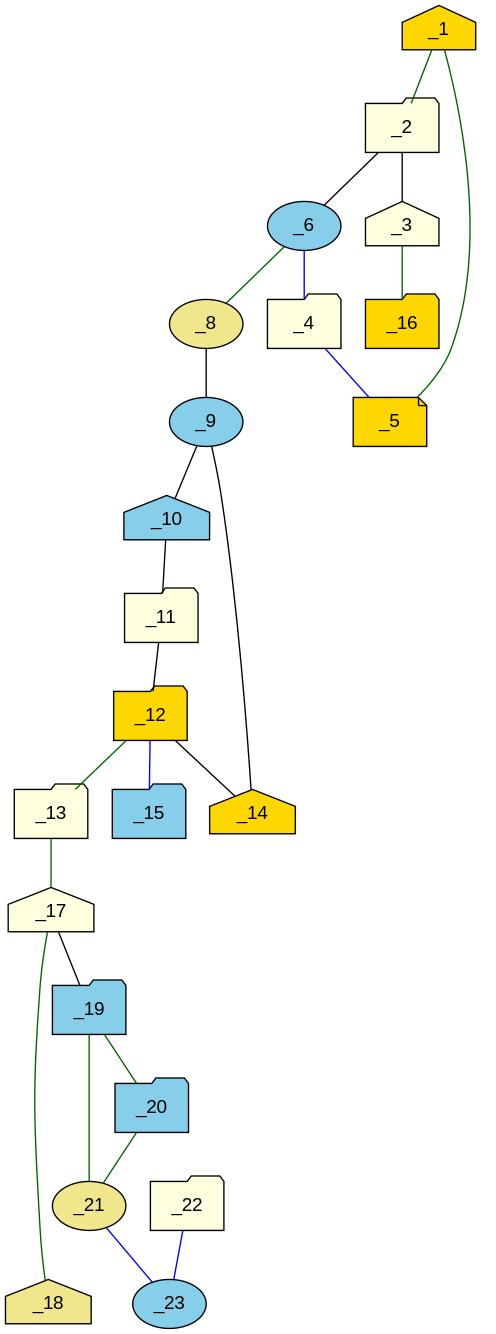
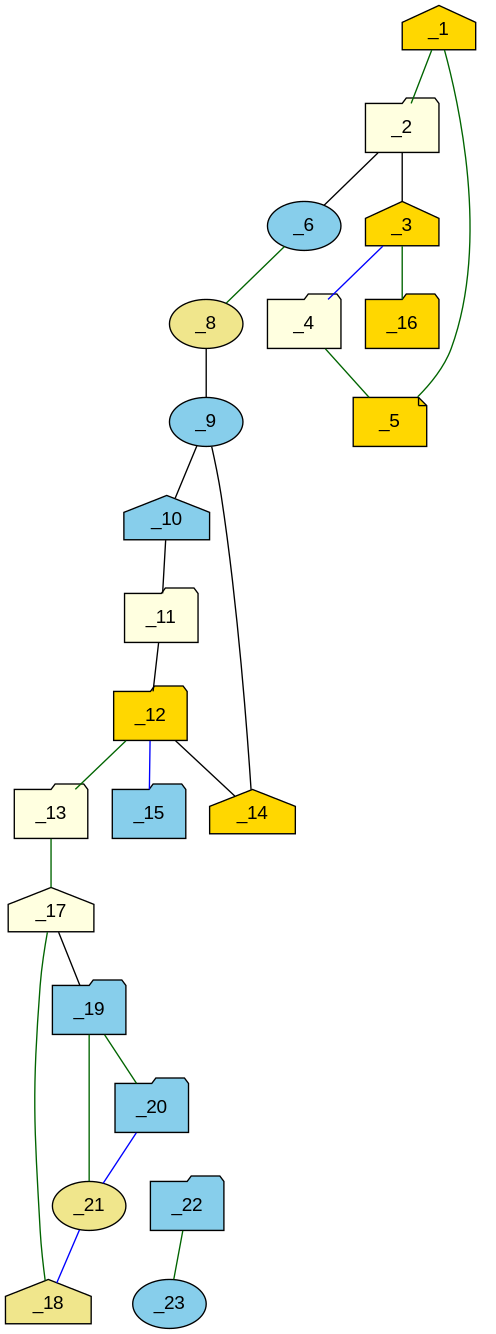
  graph {
    fontname="Liberation Sans"
    node [charge=0 chem=1 fillcolor=lightyellow fontname="Liberation Sans" shape=folder style=filled symbol="C  " x=4.5981 y=-1.5818]
    edge [color=darkgreen fontname="Liberation Sans" valence=1]
    _1 [fillcolor=gold shape=house x=6.4346 y=-4.0763]
    _2 [x=6.3301 y=-3.0818]
    _5 [fillcolor=gold shape=note x=7.4128 y=-4.2842]
-   _3 [shape=house x=7.2437 y=-2.6751]
+   _3 [fillcolor=gold shape=house x=7.2437 y=-2.6751]
    _6 [fillcolor=skyblue shape=ellipse x=5.4641 y=-2.5818]
    _4 [chem=2 symbol="O  " x=7.9128 y=-3.4182]
    _16 [fillcolor=gold x=7.4516 y=-1.6969]
    _8 [chem=4 fillcolor=khaki shape=ellipse symbol="N  " x=5.4641]
    _9 [fillcolor=skyblue shape=ellipse y=-1.0818]
    _10 [fillcolor=skyblue shape=house x=3.732]
    _14 [fillcolor=gold shape=house y=-0.0818]
    _11 [x=2.866 y=-1.0818]
    _12 [fillcolor=gold x=2.866 y=-0.0818]
    _13 [x=3.7321 y=0.4182]
    _15 [chem=7 fillcolor=skyblue symbol="Cl " x=2 y=0.4182]
    _17 [shape=house x=3.7321 y=1.4182]
    _18 [chem=2 fillcolor=khaki shape=house symbol="O  " x=2.866 y=1.9182]
    _19 [chem=2 fillcolor=skyblue symbol="O  " y=1.9182]
    _20 [fillcolor=skyblue y=2.9182]
    _21 [fillcolor=khaki shape=ellipse x=5.4641 y=3.4182]
    _23 [fillcolor=skyblue shape=ellipse x=5.9641 y=4.2842]
-   _22 [x=6.4641 y=3.4182]
+   _22 [fillcolor=skyblue x=6.4641 y=3.4182]
    _1 -- _2
    _1 -- _5 [valence=2]
    _2 -- _3 [color=black valence=2]
    _2 -- _6 [color=black]
-   _6 -- _4 [color=blue]
+   _3 -- _4 [color=blue]
    _3 -- _16
    _6 -- _8
-   _4 -- _5 [color=blue]
+   _4 -- _5
    _8 -- _9 [color=black]
    _9 -- _10 [color=black]
    _9 -- _14 [color=black valence=2]
    _10 -- _11 [color=black valence=2]
    _11 -- _12 [color=black]
    _12 -- _14 [color=black]
    _12 -- _13 [valence=2]
    _12 -- _15 [color=blue]
    _13 -- _17
    _17 -- _18 [valence=2]
    _17 -- _19 [color=black]
    _19 -- _20
-   _20 -- _21
+   _20 -- _21 [color=blue]
    _21 -- _19
-   _21 -- _23 [color=blue]
-   _22 -- _23 [color=blue]
+   _21 -- _18 [color=blue]
+   _22 -- _23
  }
